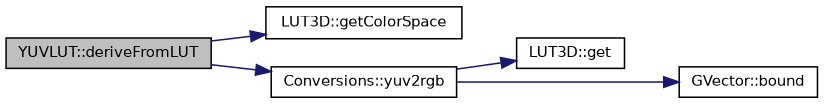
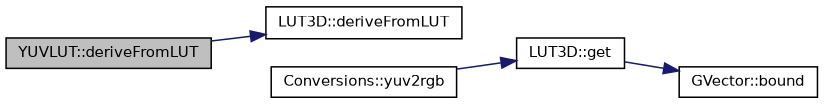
  digraph {
    rankdir=LR
    node [color=black fillcolor=white fontname=Helvetica fontsize=10 shape=record style=filled]
    edge [color=midnightblue fontname=Helvetica fontsize=10 labelfontname=Helvetica labelfontsize=10 style=solid]
    n1 [fillcolor=grey75 fontcolor=black height=0.2 label="YUVLUT::deriveFromLUT" width=0.4]
-   n2 [height=0.2 label="LUT3D::getColorSpace" width=0.4]
+   n2 [height=0.2 label="LUT3D::deriveFromLUT" width=0.4]
    n3 [height=0.2 label="Conversions::yuv2rgb" width=0.4]
    n4 [height=0.2 label="LUT3D::get" width=0.4]
    n5 [height=0.2 label="GVector::bound" width=0.4]
    n1 -> n2
-   n1 -> n3
    n3 -> n4
-   n3 -> n5
+   n4 -> n5
  }
